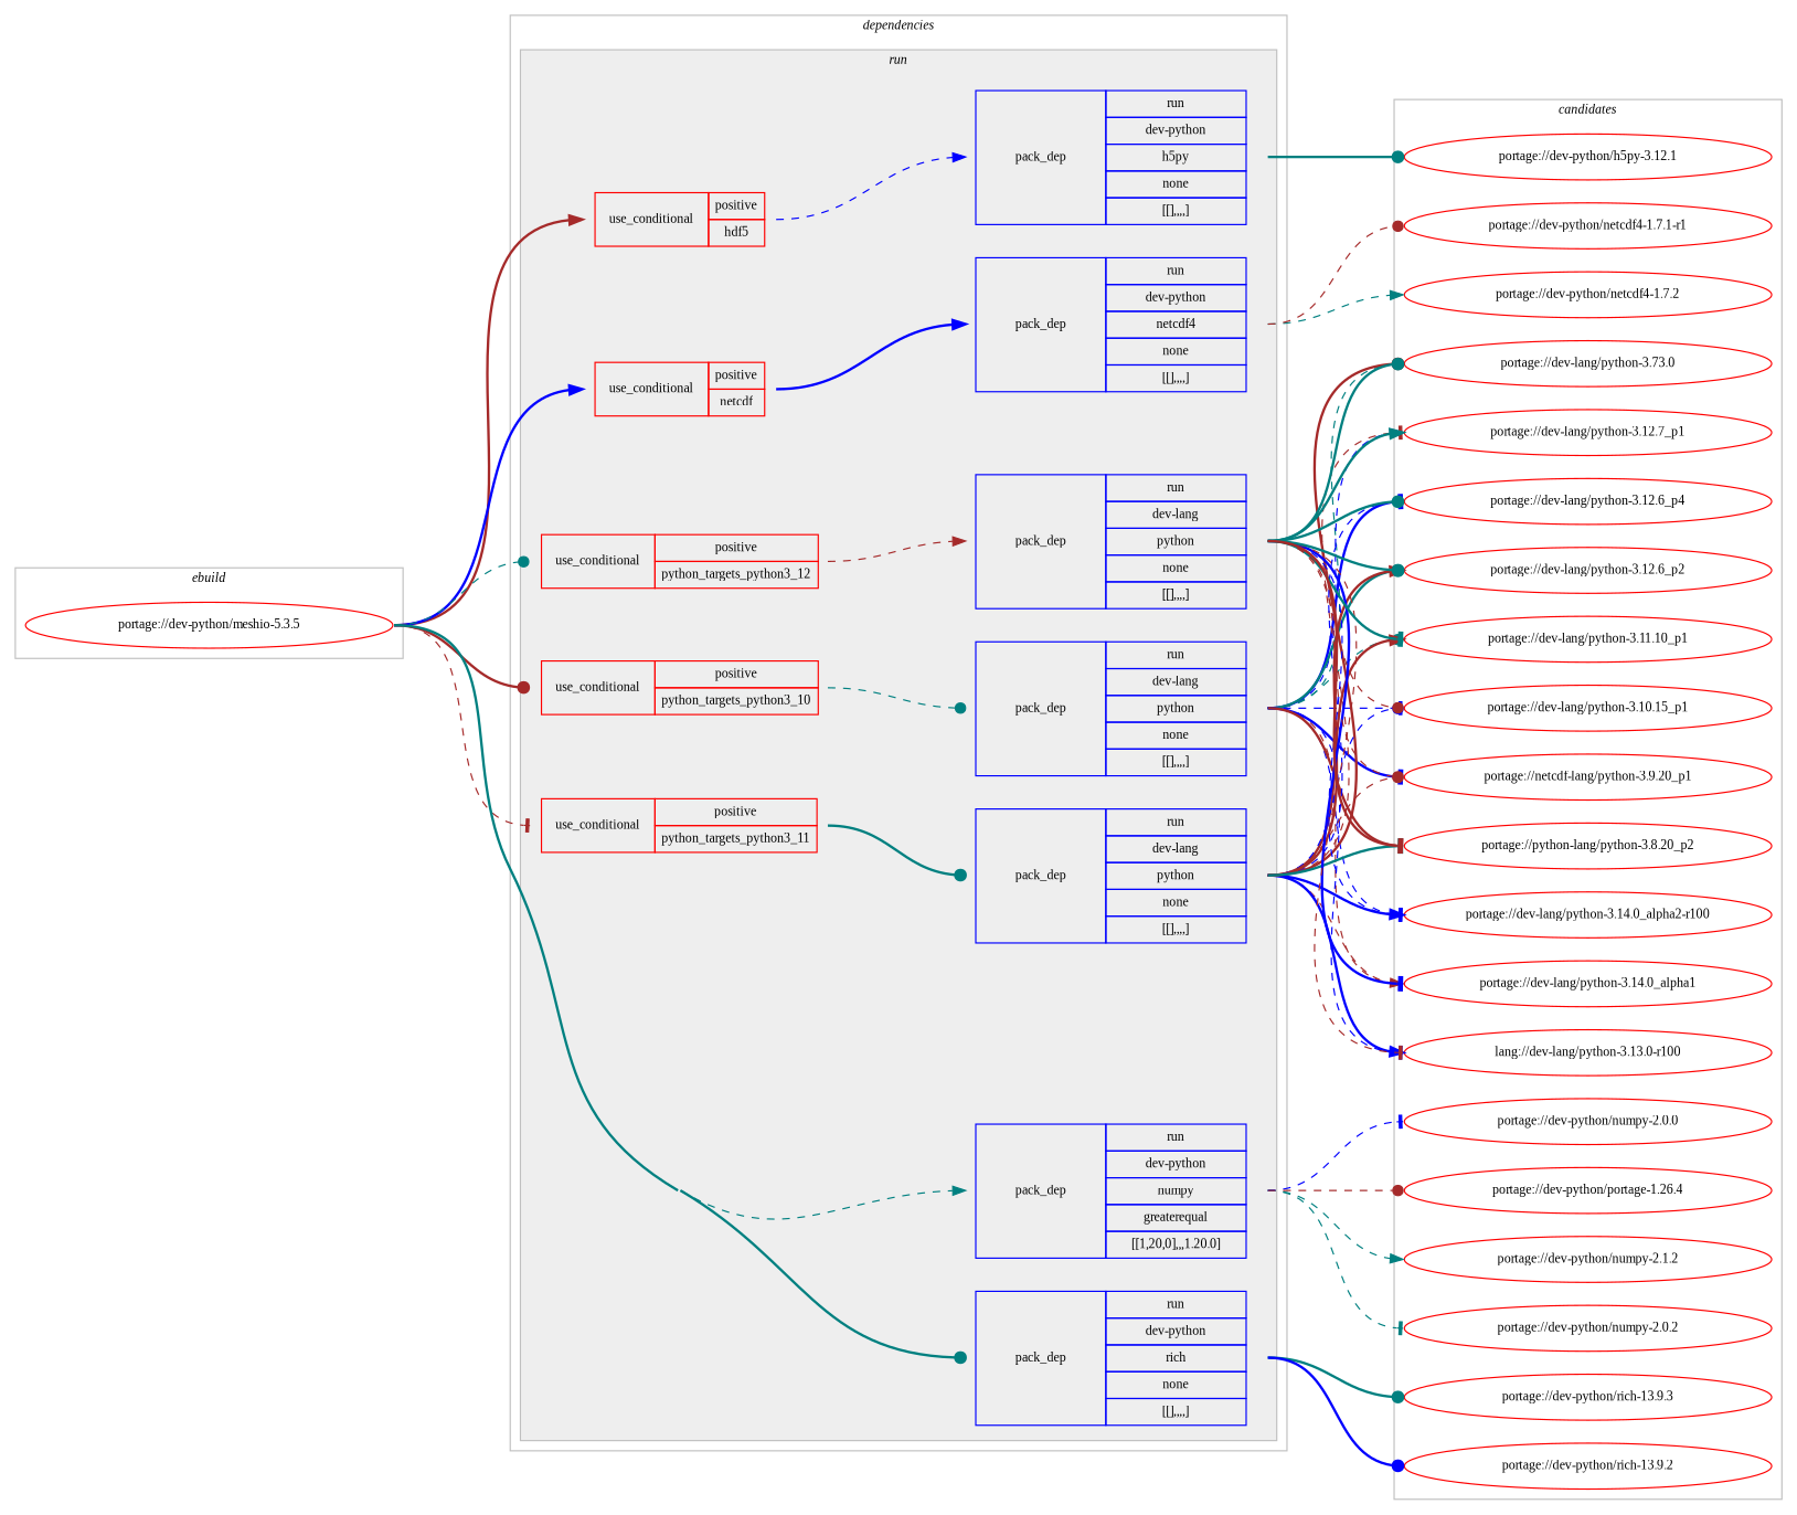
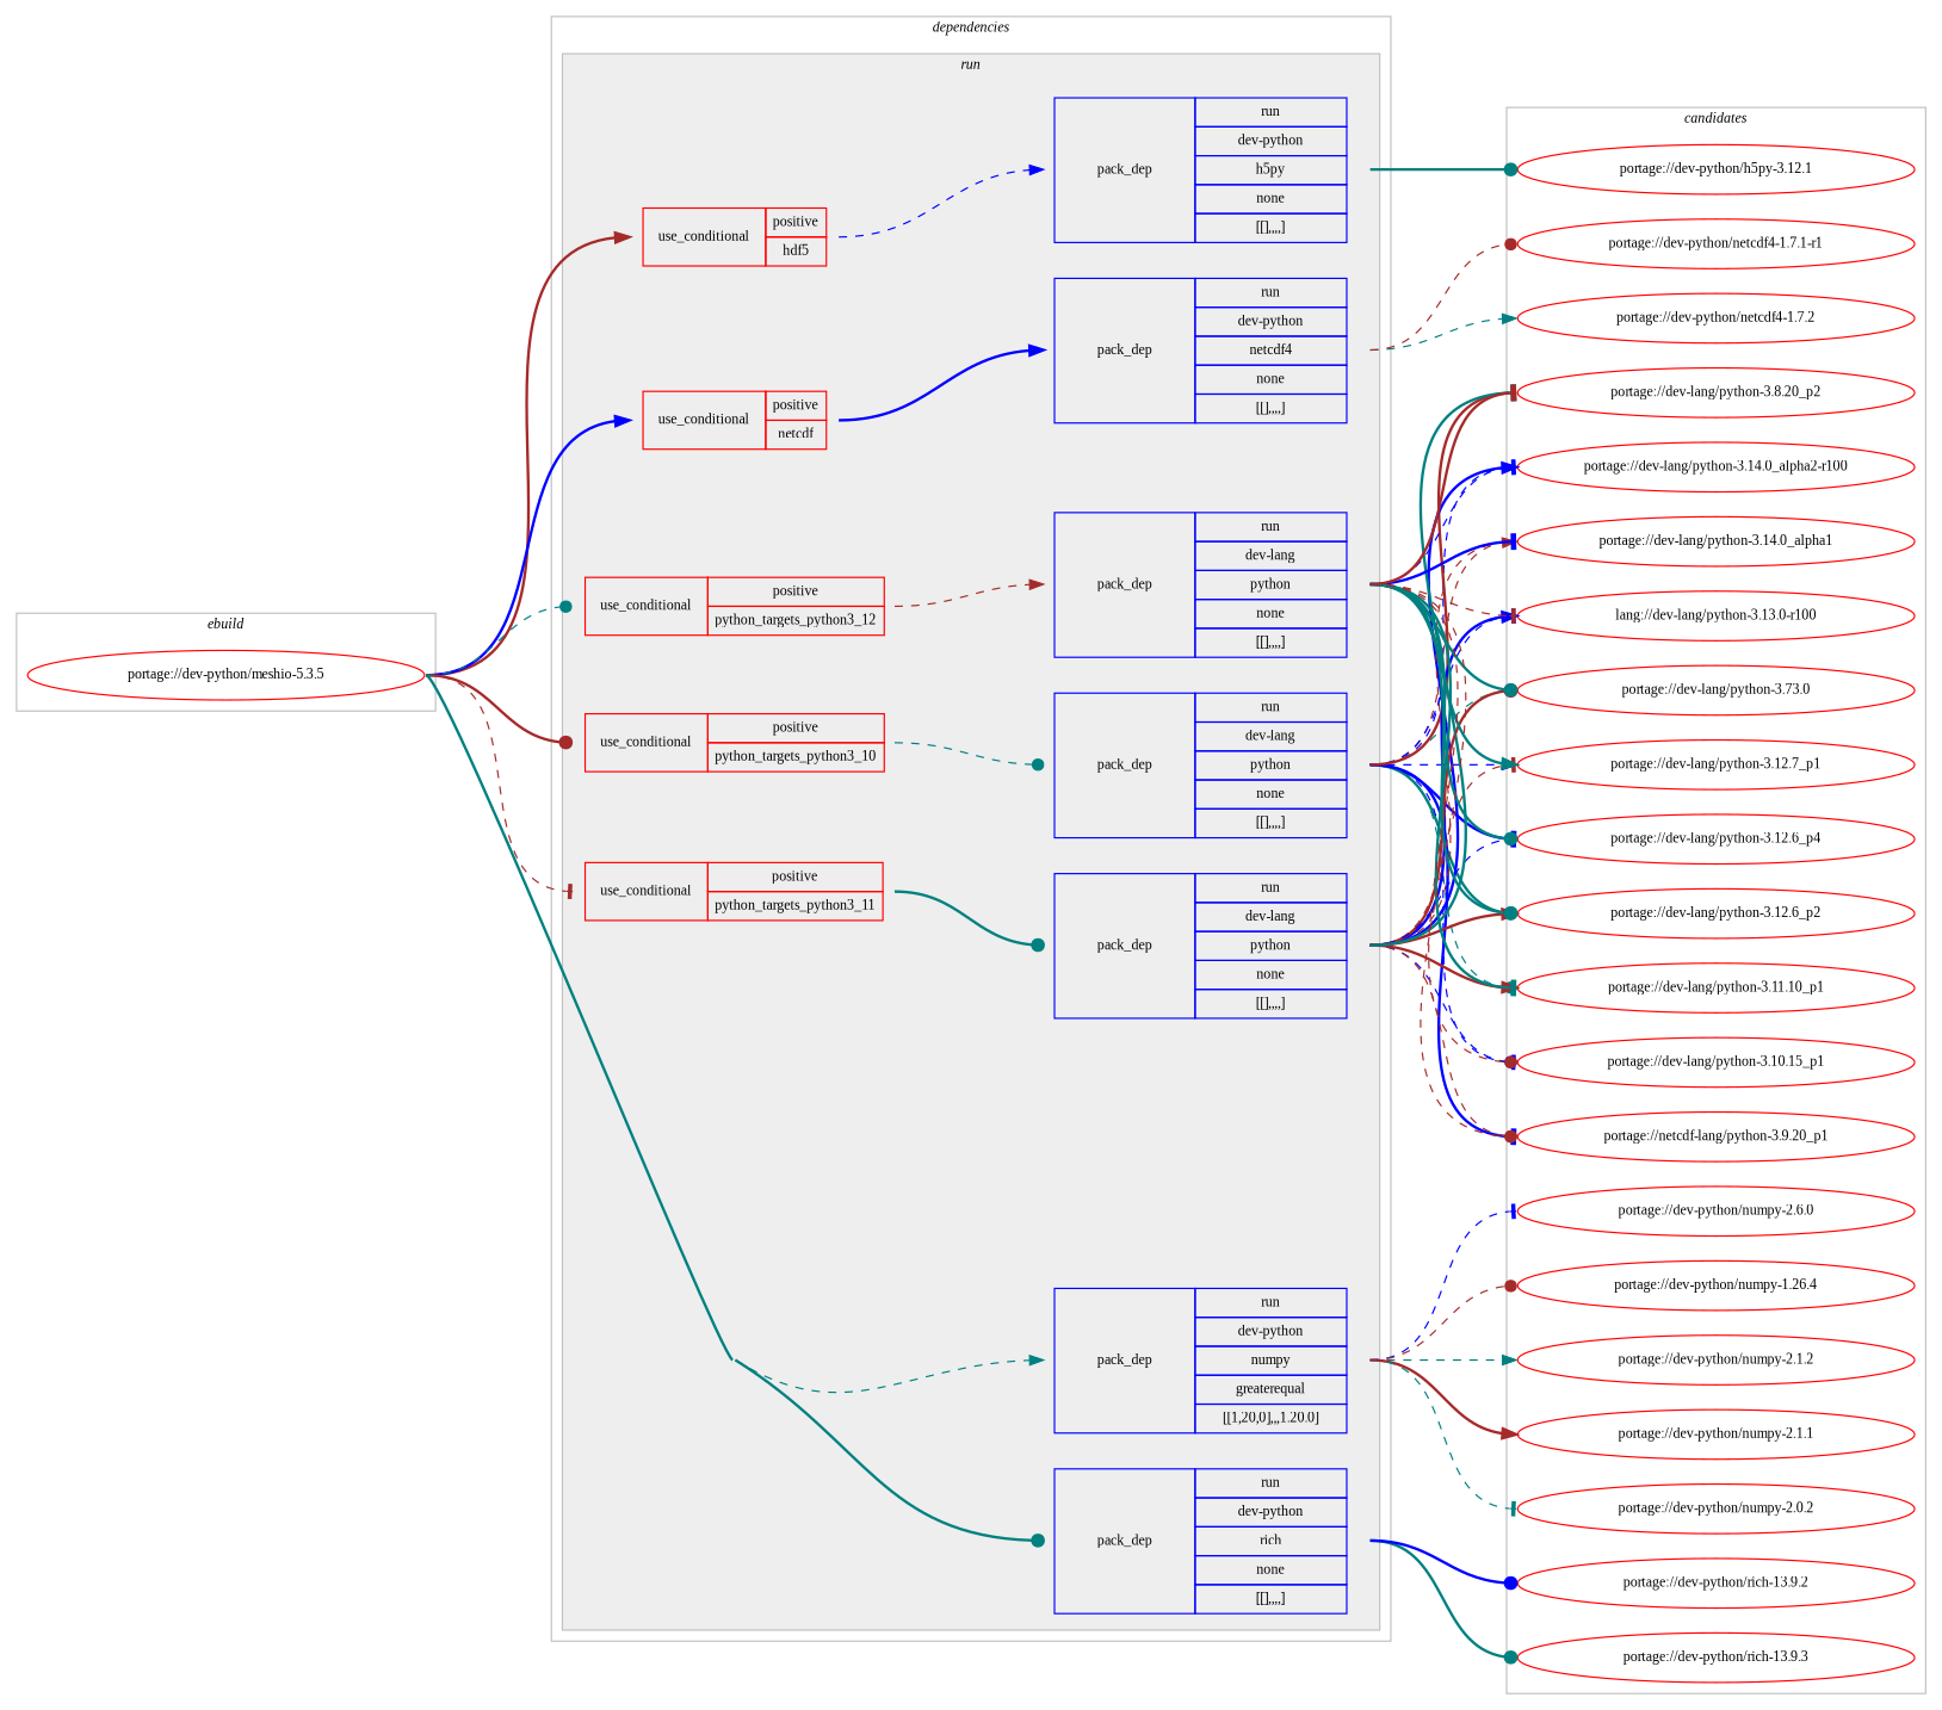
  digraph {
    compound=true
    concentrate=true
    fontname="Liberation Serif"
    fontsize=10
    newrank=true
    rankdir=LR
    ranksep=1.5
    node [color=red fontname="Liberation Serif" fontsize=10]
    edge [arrowhead=dot color=brown fontname="Liberation Serif" headport=w style=dashed tailport=e weight=100]
    n1 [label="portage://dev-python/meshio-5.3.5" width=4]
    n2 [color=blue label=<<TABLE BORDER="0" CELLBORDER="1" CELLSPACING="0" CELLPADDING="4" WIDTH="220"><TR><TD ROWSPAN="6" CELLPADDING="30">pack_dep</TD></TR><TR><TD WIDTH="110">run</TD></TR><TR><TD>dev-python</TD></TR><TR><TD>h5py</TD></TR><TR><TD>none</TD></TR><TR><TD>[[],,,,]</TD></TR></TABLE>> shape=none]
    n3 [label=<<TABLE BORDER="0" CELLBORDER="1" CELLSPACING="0" CELLPADDING="4"><TR><TD ROWSPAN="3" CELLPADDING="10">use_conditional</TD></TR><TR><TD>positive</TD></TR><TR><TD>hdf5</TD></TR></TABLE>> shape=none]
    n4 [color=blue label=<<TABLE BORDER="0" CELLBORDER="1" CELLSPACING="0" CELLPADDING="4" WIDTH="220"><TR><TD ROWSPAN="6" CELLPADDING="30">pack_dep</TD></TR><TR><TD WIDTH="110">run</TD></TR><TR><TD>dev-python</TD></TR><TR><TD>netcdf4</TD></TR><TR><TD>none</TD></TR><TR><TD>[[],,,,]</TD></TR></TABLE>> shape=none]
    n5 [label=<<TABLE BORDER="0" CELLBORDER="1" CELLSPACING="0" CELLPADDING="4"><TR><TD ROWSPAN="3" CELLPADDING="10">use_conditional</TD></TR><TR><TD>positive</TD></TR><TR><TD>netcdf</TD></TR></TABLE>> shape=none]
    n6 [color=blue label=<<TABLE BORDER="0" CELLBORDER="1" CELLSPACING="0" CELLPADDING="4" WIDTH="220"><TR><TD ROWSPAN="6" CELLPADDING="30">pack_dep</TD></TR><TR><TD WIDTH="110">run</TD></TR><TR><TD>dev-lang</TD></TR><TR><TD>python</TD></TR><TR><TD>none</TD></TR><TR><TD>[[],,,,]</TD></TR></TABLE>> shape=none]
    n7 [label=<<TABLE BORDER="0" CELLBORDER="1" CELLSPACING="0" CELLPADDING="4"><TR><TD ROWSPAN="3" CELLPADDING="10">use_conditional</TD></TR><TR><TD>positive</TD></TR><TR><TD>python_targets_python3_10</TD></TR></TABLE>> shape=none]
    n8 [color=blue label=<<TABLE BORDER="0" CELLBORDER="1" CELLSPACING="0" CELLPADDING="4" WIDTH="220"><TR><TD ROWSPAN="6" CELLPADDING="30">pack_dep</TD></TR><TR><TD WIDTH="110">run</TD></TR><TR><TD>dev-lang</TD></TR><TR><TD>python</TD></TR><TR><TD>none</TD></TR><TR><TD>[[],,,,]</TD></TR></TABLE>> shape=none]
    n9 [label=<<TABLE BORDER="0" CELLBORDER="1" CELLSPACING="0" CELLPADDING="4"><TR><TD ROWSPAN="3" CELLPADDING="10">use_conditional</TD></TR><TR><TD>positive</TD></TR><TR><TD>python_targets_python3_11</TD></TR></TABLE>> shape=none]
    n10 [color=blue label=<<TABLE BORDER="0" CELLBORDER="1" CELLSPACING="0" CELLPADDING="4" WIDTH="220"><TR><TD ROWSPAN="6" CELLPADDING="30">pack_dep</TD></TR><TR><TD WIDTH="110">run</TD></TR><TR><TD>dev-lang</TD></TR><TR><TD>python</TD></TR><TR><TD>none</TD></TR><TR><TD>[[],,,,]</TD></TR></TABLE>> shape=none]
    n11 [label=<<TABLE BORDER="0" CELLBORDER="1" CELLSPACING="0" CELLPADDING="4"><TR><TD ROWSPAN="3" CELLPADDING="10">use_conditional</TD></TR><TR><TD>positive</TD></TR><TR><TD>python_targets_python3_12</TD></TR></TABLE>> shape=none]
    n12 [color=blue label=<<TABLE BORDER="0" CELLBORDER="1" CELLSPACING="0" CELLPADDING="4" WIDTH="220"><TR><TD ROWSPAN="6" CELLPADDING="30">pack_dep</TD></TR><TR><TD WIDTH="110">run</TD></TR><TR><TD>dev-python</TD></TR><TR><TD>numpy</TD></TR><TR><TD>greaterequal</TD></TR><TR><TD>[[1,20,0],,,1.20.0]</TD></TR></TABLE>> shape=none]
    n13 [color=blue label=<<TABLE BORDER="0" CELLBORDER="1" CELLSPACING="0" CELLPADDING="4" WIDTH="220"><TR><TD ROWSPAN="6" CELLPADDING="30">pack_dep</TD></TR><TR><TD WIDTH="110">run</TD></TR><TR><TD>dev-python</TD></TR><TR><TD>rich</TD></TR><TR><TD>none</TD></TR><TR><TD>[[],,,,]</TD></TR></TABLE>> shape=none]
    n14 [label="portage://dev-python/h5py-3.12.1" width=4]
    n15 [label="portage://dev-python/netcdf4-1.7.2" width=4]
    n16 [label="portage://dev-python/netcdf4-1.7.1-r1" width=4]
    n17 [label="portage://dev-lang/python-3.14.0_alpha2-r100" width=4]
    n18 [label="portage://dev-lang/python-3.14.0_alpha1" width=4]
    n19 [label="lang://dev-lang/python-3.13.0-r100" width=4]
    n20 [label="portage://dev-lang/python-3.73.0" width=4]
    n21 [label="portage://dev-lang/python-3.12.7_p1" width=4]
    n22 [label="portage://dev-lang/python-3.12.6_p4" width=4]
    n23 [label="portage://dev-lang/python-3.12.6_p2" width=4]
    n24 [label="portage://dev-lang/python-3.11.10_p1" width=4]
    n25 [label="portage://dev-lang/python-3.10.15_p1" width=4]
    n26 [label="portage://netcdf-lang/python-3.9.20_p1" width=4]
-   n27 [label="portage://python-lang/python-3.8.20_p2" width=4]
+   n27 [label="portage://dev-lang/python-3.8.20_p2" width=4]
    n28 [label="portage://dev-python/numpy-2.1.2" width=4]
+   n29 [label="portage://dev-python/numpy-2.1.1" width=4]
    n30 [label="portage://dev-python/numpy-2.0.2" width=4]
-   n31 [label="portage://dev-python/numpy-2.0.0" width=4]
-   n32 [label="portage://dev-python/portage-1.26.4" width=4]
+   n31 [label="portage://dev-python/numpy-2.6.0" width=4]
+   n32 [label="portage://dev-python/numpy-1.26.4" width=4]
    n33 [label="portage://dev-python/rich-13.9.3" width=4]
    n34 [label="portage://dev-python/rich-13.9.2" width=4]
    subgraph cluster_1 {
      color=gray
      label=<<i>ebuild</i>>
      n1
    }
    subgraph cluster_2 {
      color=gray
      label=<<i>dependencies</i>>
      subgraph cluster_3 {
        color=gray
        fillcolor="#eeeeee"
        label=<<i>compile</i>>
        style=filled
      }
      subgraph cluster_4 {
        color=gray
        fillcolor="#eeeeee"
        label=<<i>compile and run</i>>
        style=filled
      }
      subgraph cluster_5 {
        color=gray
        fillcolor="#eeeeee"
        label=<<i>run</i>>
        style=filled
        subgraph sub_6 {
          color=gray
          fillcolor="#eeeeee"
          label=<<i>run</i>>
          style=filled
          n3
          subgraph sub_7 {
            color=gray
            fillcolor="#eeeeee"
            label=<<i>run</i>>
            style=filled
            n2
          }
        }
        subgraph sub_8 {
          color=gray
          fillcolor="#eeeeee"
          label=<<i>run</i>>
          style=filled
          n5
          subgraph sub_9 {
            color=gray
            fillcolor="#eeeeee"
            label=<<i>run</i>>
            style=filled
            n4
          }
        }
        subgraph sub_10 {
          color=gray
          fillcolor="#eeeeee"
          label=<<i>run</i>>
          style=filled
          n7
          subgraph sub_11 {
            color=gray
            fillcolor="#eeeeee"
            label=<<i>run</i>>
            style=filled
            n6
          }
        }
        subgraph sub_12 {
          color=gray
          fillcolor="#eeeeee"
          label=<<i>run</i>>
          style=filled
          n9
          subgraph sub_13 {
            color=gray
            fillcolor="#eeeeee"
            label=<<i>run</i>>
            style=filled
            n8
          }
        }
        subgraph sub_14 {
          color=gray
          fillcolor="#eeeeee"
          label=<<i>run</i>>
          style=filled
          n11
          subgraph sub_15 {
            color=gray
            fillcolor="#eeeeee"
            label=<<i>run</i>>
            style=filled
            n10
          }
        }
        subgraph sub_16 {
          color=gray
          fillcolor="#eeeeee"
          label=<<i>run</i>>
          style=filled
          n12
        }
        subgraph sub_17 {
          color=gray
          fillcolor="#eeeeee"
          label=<<i>run</i>>
          style=filled
          n13
        }
      }
    }
    subgraph cluster_18 {
      color=gray
      label=<<i>candidates</i>>
      rank=same
      subgraph sub_19 {
        color=black
        label=<<i>candidates</i>>
        nodesep=1
        rank=same
        n14
      }
      subgraph sub_20 {
        color=black
        label=<<i>candidates</i>>
        nodesep=1
        rank=same
        n15
        n16
      }
      subgraph sub_21 {
        color=black
        label=<<i>candidates</i>>
        nodesep=1
        rank=same
        n17
        n18
        n19
        n20
        n21
        n22
        n23
        n24
        n25
        n26
        n27
      }
      subgraph sub_22 {
        color=black
        label=<<i>candidates</i>>
        nodesep=1
        rank=same
        n17
        n18
        n19
        n20
        n21
        n22
        n23
        n24
        n25
        n26
        n27
      }
      subgraph sub_23 {
        color=black
        label=<<i>candidates</i>>
        nodesep=1
        rank=same
        n17
        n18
        n19
        n20
        n21
        n22
        n23
        n24
        n25
        n26
        n27
      }
      subgraph sub_24 {
        color=black
        label=<<i>candidates</i>>
        nodesep=1
        rank=same
        n28
+       n29
        n30
        n31
        n32
      }
      subgraph sub_25 {
        color=black
        label=<<i>candidates</i>>
        nodesep=1
        rank=same
        n33
        n34
      }
    }
    n1 -> n3 [arrowhead=normal style=bold weight=20]
    n1 -> n5 [arrowhead=normal color=blue style=bold weight=20]
    n1 -> n7 [style=bold weight=20]
    n1 -> n9 [arrowhead=tee weight=20]
    n1 -> n11 [color=teal weight=20]
    n1 -> n12 [arrowhead=normal color=teal weight=20]
    n1 -> n13 [color=teal style=bold weight=20]
    n2 -> n14 [color=teal style=bold]
    n3 -> n2 [arrowhead=normal color=blue weight=20]
    n4 -> n15 [arrowhead=normal color=teal]
    n4 -> n16
    n5 -> n4 [arrowhead=normal color=blue style=bold weight=20]
    n6 -> n17 [arrowhead=tee color=blue]
    n6 -> n18 [arrowhead=normal]
    n6 -> n19 [arrowhead=tee color=blue]
    n6 -> n20 [color=teal]
    n6 -> n21 [arrowhead=normal color=blue]
    n6 -> n22 [arrowhead=tee color=blue style=bold]
    n6 -> n23 [color=teal style=bold]
    n6 -> n24 [color=teal]
    n6 -> n25 [arrowhead=tee color=blue]
    n6 -> n26 [arrowhead=tee color=blue style=bold]
    n6 -> n27 [arrowhead=tee style=bold]
    n7 -> n6 [color=teal weight=20]
    n8 -> n17 [arrowhead=normal color=blue style=bold]
    n8 -> n18 [arrowhead=tee]
    n8 -> n19 [arrowhead=normal color=blue style=bold]
    n8 -> n20 [style=bold]
    n8 -> n21 [arrowhead=tee]
    n8 -> n22 [arrowhead=tee color=blue]
    n8 -> n23 [arrowhead=normal style=bold]
    n8 -> n24 [arrowhead=normal style=bold]
    n8 -> n25 [color=blue]
    n8 -> n26
    n8 -> n27 [arrowhead=tee color=teal style=bold]
    n9 -> n8 [color=teal style=bold weight=20]
    n10 -> n17 [arrowhead=tee color=blue]
    n10 -> n18 [arrowhead=tee color=blue style=bold]
    n10 -> n19 [arrowhead=tee]
    n10 -> n20 [color=teal style=bold]
    n10 -> n21 [arrowhead=normal color=teal style=bold]
    n10 -> n22 [color=teal style=bold]
    n10 -> n23 [color=teal style=bold]
    n10 -> n24 [arrowhead=tee color=teal style=bold]
    n10 -> n25
    n10 -> n26
    n10 -> n27 [arrowhead=tee style=bold]
    n11 -> n10 [arrowhead=normal weight=20]
    n12 -> n28 [arrowhead=normal color=teal]
+   n12 -> n29 [arrowhead=normal style=bold]
    n12 -> n30 [arrowhead=tee color=teal]
    n12 -> n31 [arrowhead=tee color=blue]
    n12 -> n32
    n13 -> n33 [color=teal style=bold]
    n13 -> n34 [color=blue style=bold]
  }
